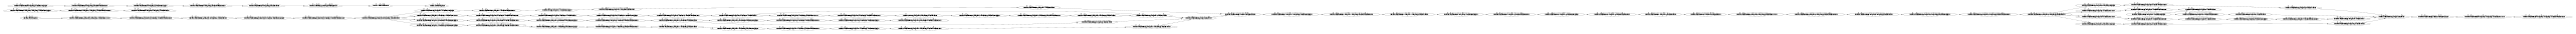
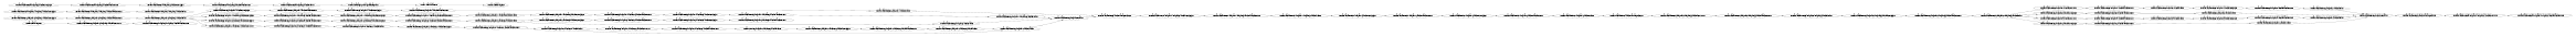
  digraph {
    rankdir=LR
    "root_a_2/tail_a/input_0"
    "root_a_0/backbone_c_6/body_d_15/body_b_31/block_f/conv1x1_0"
    "root_a_0/backbone_c_6/body_d_15/body_b_31/block_f/batch_norm_0"
-   "root_a_0/backbone_c_6/body_d_15/body_b_31/block_f/relu_0"
    "root_a_0/backbone_c_6/body_d_15/body_b_31/block_f/conv3x3_0"
    "root_a_0/backbone_c_6/body_d_15/body_b_31/block_f/batch_norm_1"
    "root_a_0/backbone_c_6/body_d_15/body_b_31/block_f/relu_1"
    "root_a_0/backbone_c_6/body_d_14/block_e/conv3x3_0"
    "root_a_0/backbone_c_6/body_d_11/block_a_25/block_e/conv3x3_0"
    "root_a_0/backbone_c_6/body_d_13/block_c_29/block_e/conv3x3_0"
    "root_a_0/backbone_c_6/body_d_12/block_c_27/block_f/conv1x1_0"
    "root_a_0/backbone_c_6/body_d_14/block_e/batch_norm_0"
    "root_a_0/backbone_c_6/body_d_11/block_a_25/block_e/batch_norm_0"
    "root_a_0/backbone_c_6/body_d_13/block_c_29/block_e/batch_norm_0"
    "root_a_0/backbone_c_6/body_d_12/block_c_27/block_f/batch_norm_0"
-   "root_a_0/backbone_c_6/body_d_14/block_e/conv3x3_1" [label="root_a_0/tail_c_6/body_d_14/block_e/conv3x3_1"]
+   "root_a_0/backbone_c_6/body_d_14/block_e/conv3x3_1"
    "root_a_0/backbone_c_6/body_d_14/block_e/batch_norm_1"
    "root_a_0/backbone_c_6/body_d_14/block_e/relu_0"
    "root_a_0/backbone_c_3/blocksr_a/maxpool2x2_0"
    "root_a_0/backbone_c_6/body_d/concat4_0"
    "root_a_0/backbone_c_6/body_d_11/block_a_25/block_e/conv3x3_1"
    "root_a_0/backbone_c_6/body_d_11/block_a_25/block_e/batch_norm_1"
    "root_a_0/backbone_c_6/body_d_11/block_a_25/block_e/relu_0"
    "root_a_0/backbone_c_6/body_d_11/block_a_26/block_e/conv3x3_0"
    "root_a_0/backbone_c_6/body_d_11/block_a_26/block_e/batch_norm_0"
    "root_a_0/backbone_c_6/body_d_11/block_a_26/block_e/conv3x3_1"
    "root_a_0/backbone_c_6/body_d_11/block_a_26/block_e/batch_norm_1"
    "root_a_0/backbone_c_6/body_d_11/block_a_26/block_e/relu_0"
    "root_a_0/backbone_c_6/body_d_13/block_c_29/block_e/conv3x3_1"
    "root_a_0/backbone_c_6/body_d_13/block_c_29/block_e/batch_norm_1"
    "root_a_0/backbone_c_6/body_d_13/block_c_29/block_e/relu_0"
    "root_a_0/backbone_c_6/body_d_13/block_c_30/block_e/conv3x3_0"
    "root_a_0/backbone_c_6/body_d_13/block_c/add_0"
    "root_a_0/backbone_c_6/body_d_13/block_c_30/block_e/batch_norm_0"
    "root_a_0/backbone_c_6/body_d_13/block_c_30/block_e/conv3x3_1"
    "root_a_0/backbone_c_6/body_d_13/block_c_30/block_e/batch_norm_1"
    "root_a_0/backbone_c_6/body_d_12/block_c_27/block_f/relu_0"
-   "root_a_0/backbone_c_6/body_d_12/block_c_27/block_f/conv3x3_0" [label="root_a_0/backbone_c_6/body_d_12/block_c_27/concat_f/conv3x3_0"]
+   "root_a_0/backbone_c_6/body_d_12/block_c_27/block_f/conv3x3_0"
    "root_a_0/backbone_c_6/body_d_12/block_c_27/block_f/batch_norm_1"
    "root_a_0/backbone_c_6/body_d_12/block_c_27/block_f/relu_1"
    "root_a_0/backbone_c_6/body_d_12/block_c_28/block_f/conv1x1_0"
    "root_a_0/backbone_c_6/body_d_12/block_c/add_0"
    "root_a_0/backbone_c_6/body_d_12/block_c_28/block_f/batch_norm_0"
    n44 [label="root_a_0/conv_c_6/body_d_12/block_c_28/block_f/relu_0"]
    "root_a_0/backbone_c_6/body_d_12/block_c_28/block_f/conv3x3_0"
    "root_a_0/backbone_c_6/body_d_12/block_c_28/block_f/batch_norm_1"
    "root_a_0/backbone_c_6/body_d_12/block_c_28/block_f/relu_1"
    "root_a_0/backbone_c_7/body_a_17/body_b_32/block_b/conv3x3_0"
    "root_a_0/backbone_c_7/body_a_17/body_b_32/block_b/batch_norm_0"
    "root_a_0/backbone_c_7/body_a_17/body_b_32/block_b/relu_0"
    "root_a_0/backbone_c_7/body_a_16/block_e/conv3x3_0"
    "root_a_0/backbone_c_7/body_a_16/block_e/batch_norm_0"
    "root_a_0/backbone_c_7/body_a_16/block_e/conv3x3_1"
    "root_a_0/backbone_c_7/body_a_16/block_e/batch_norm_1"
    "root_a_0/backbone_c_7/body_a_16/block_e/relu_0"
    "root_a_0/backbone_c_4/blocksr_a/maxpool2x2_0"
    "root_a_0/backbone_c_8/body_d_22/body_b_33/block_f/conv1x1_0"
    "root_a_0/backbone_c_8/body_d_22/body_b_33/block_f/batch_norm_0"
    "root_a_0/backbone_c_8/body_d_22/body_b_33/block_f/relu_0"
    "root_a_0/backbone_c_8/body_d_22/body_b_33/block_f/conv3x3_0"
    "root_a_0/backbone_c_8/body_d_22/body_b_33/block_f/batch_norm_1"
    "root_a_0/backbone_c_8/body_d_22/body_b_33/block_f/relu_1"
    "root_a_0/backbone_c_8/body_d_21/block_f/conv1x1_0"
    "root_a_0/backbone_c_8/body_d_20/block_b/conv3x3_0"
    "root_a_0/backbone_c_8/body_d_19/block_f/conv1x1_0"
    "root_a_0/backbone_c_8/body_d_18/block_b/conv3x3_0"
    "root_a_0/backbone_c_8/body_d_21/block_f/batch_norm_0"
    "root_a_0/backbone_c_8/body_d_20/block_b/batch_norm_0"
    "root_a_0/backbone_c_8/body_d_19/block_f/batch_norm_0"
    "root_a_0/backbone_c_8/body_d_18/block_b/batch_norm_0"
    "root_a_0/backbone_c_8/body_d_21/block_f/relu_0"
    "root_a_0/backbone_c_8/body_d_21/block_f/conv3x3_0"
    "root_a_0/backbone_c_8/body_d_21/block_f/batch_norm_1"
    "root_a_0/backbone_c_8/body_d_21/block_f/relu_1"
    "root_a_0/backbone_c_8/body_d/concat4_0"
    "root_a_0/backbone_c_5/blocksr_a/maxpool2x2_0"
    "root_a_0/backbone_c_8/body_d_20/block_b/relu_0"
    "root_a_0/backbone_c_8/body_d_19/block_f/relu_0"
    n79 [label="root_a_0/backbone_c_8/body_d_89/block_f/conv3x3_0"]
    "root_a_0/backbone_c_8/body_d_19/block_f/batch_norm_1"
    "root_a_0/backbone_c_8/body_d_19/block_f/relu_1"
    "root_a_0/backbone_c_8/body_d_18/block_b/relu_0"
    "root_a_0/backbone_c_9/body_a_24/body_b_34/block_f/conv1x1_0"
    "root_a_0/backbone_c_9/body_a_24/body_b_34/block_f/batch_norm_0"
    "root_a_0/backbone_c_9/body_a_24/body_b_34/block_f/conv3x3_0"
    "root_a_0/backbone_c_9/body_a_24/body_b_34/block_f/batch_norm_1"
    "root_a_0/backbone_c_9/body_a_24/body_b_34/block_f/relu_1"
    "root_a_0/backbone_c_9/body_a_23/block_e/conv3x3_0"
    "root_a_0/backbone_c_9/body_a_23/block_e/batch_norm_0"
    "root_a_0/backbone_c_9/body_a_23/block_e/conv3x3_1"
    "root_a_0/backbone_c_9/body_a_23/block_e/batch_norm_1"
    "root_a_0/backbone_c_9/body_a_23/block_e/relu_0"
    n93 [label="root_a_1/head_a_30/pool_a/globalmaxpool_0"]
    "root_a_1/head_a/flatten_0"
    "root_a_1/head_a/logits_0"
    "root_a_2/tail_a/input_0" -> "root_a_0/backbone_c_6/body_d_15/body_b_31/block_f/conv1x1_0"
    "root_a_0/backbone_c_6/body_d_15/body_b_31/block_f/conv1x1_0" -> "root_a_0/backbone_c_6/body_d_15/body_b_31/block_f/batch_norm_0"
-   "root_a_0/backbone_c_6/body_d_15/body_b_31/block_f/batch_norm_0" -> "root_a_0/backbone_c_6/body_d_15/body_b_31/block_f/relu_0"
-   "root_a_0/backbone_c_6/body_d_15/body_b_31/block_f/relu_0" -> "root_a_0/backbone_c_6/body_d_15/body_b_31/block_f/conv3x3_0"
    "root_a_0/backbone_c_6/body_d_15/body_b_31/block_f/conv3x3_0" -> "root_a_0/backbone_c_6/body_d_15/body_b_31/block_f/batch_norm_1"
    "root_a_0/backbone_c_6/body_d_15/body_b_31/block_f/batch_norm_1" -> "root_a_0/backbone_c_6/body_d_15/body_b_31/block_f/relu_1"
    "root_a_0/backbone_c_6/body_d_15/body_b_31/block_f/relu_1" -> "root_a_0/backbone_c_6/body_d_14/block_e/conv3x3_0"
    "root_a_0/backbone_c_6/body_d_15/body_b_31/block_f/relu_1" -> "root_a_0/backbone_c_6/body_d_11/block_a_25/block_e/conv3x3_0"
    "root_a_0/backbone_c_6/body_d_15/body_b_31/block_f/relu_1" -> "root_a_0/backbone_c_6/body_d_13/block_c_29/block_e/conv3x3_0"
    "root_a_0/backbone_c_6/body_d_15/body_b_31/block_f/relu_1" -> "root_a_0/backbone_c_6/body_d_12/block_c_27/block_f/conv1x1_0"
    "root_a_0/backbone_c_6/body_d_14/block_e/conv3x3_0" -> "root_a_0/backbone_c_6/body_d_14/block_e/batch_norm_0"
    "root_a_0/backbone_c_6/body_d_11/block_a_25/block_e/conv3x3_0" -> "root_a_0/backbone_c_6/body_d_11/block_a_25/block_e/batch_norm_0"
    "root_a_0/backbone_c_6/body_d_13/block_c_29/block_e/conv3x3_0" -> "root_a_0/backbone_c_6/body_d_13/block_c_29/block_e/batch_norm_0"
    "root_a_0/backbone_c_6/body_d_12/block_c_27/block_f/conv1x1_0" -> "root_a_0/backbone_c_6/body_d_12/block_c_27/block_f/batch_norm_0"
    "root_a_0/backbone_c_6/body_d_14/block_e/batch_norm_0" -> "root_a_0/backbone_c_6/body_d_14/block_e/conv3x3_1"
    "root_a_0/backbone_c_6/body_d_11/block_a_25/block_e/batch_norm_0" -> "root_a_0/backbone_c_6/body_d_11/block_a_25/block_e/conv3x3_1"
    "root_a_0/backbone_c_6/body_d_13/block_c_29/block_e/batch_norm_0" -> "root_a_0/backbone_c_6/body_d_13/block_c_29/block_e/conv3x3_1"
    "root_a_0/backbone_c_6/body_d_12/block_c_27/block_f/batch_norm_0" -> "root_a_0/backbone_c_6/body_d_12/block_c_27/block_f/relu_0"
    "root_a_0/backbone_c_6/body_d_14/block_e/conv3x3_1" -> "root_a_0/backbone_c_6/body_d_14/block_e/batch_norm_1"
    "root_a_0/backbone_c_6/body_d_14/block_e/batch_norm_1" -> "root_a_0/backbone_c_6/body_d_14/block_e/relu_0"
    "root_a_0/backbone_c_6/body_d_14/block_e/relu_0" -> "root_a_0/backbone_c_3/blocksr_a/maxpool2x2_0"
    "root_a_0/backbone_c_3/blocksr_a/maxpool2x2_0" -> "root_a_0/backbone_c_7/body_a_17/body_b_32/block_b/conv3x3_0"
    "root_a_0/backbone_c_6/body_d/concat4_0" -> "root_a_0/backbone_c_3/blocksr_a/maxpool2x2_0"
    "root_a_0/backbone_c_6/body_d_11/block_a_25/block_e/conv3x3_1" -> "root_a_0/backbone_c_6/body_d_11/block_a_25/block_e/batch_norm_1"
    "root_a_0/backbone_c_6/body_d_11/block_a_25/block_e/batch_norm_1" -> "root_a_0/backbone_c_6/body_d_11/block_a_25/block_e/relu_0"
    "root_a_0/backbone_c_6/body_d_11/block_a_25/block_e/relu_0" -> "root_a_0/backbone_c_6/body_d_11/block_a_26/block_e/conv3x3_0"
    "root_a_0/backbone_c_6/body_d_11/block_a_26/block_e/conv3x3_0" -> "root_a_0/backbone_c_6/body_d_11/block_a_26/block_e/batch_norm_0"
    "root_a_0/backbone_c_6/body_d_11/block_a_26/block_e/batch_norm_0" -> "root_a_0/backbone_c_6/body_d_11/block_a_26/block_e/conv3x3_1"
    "root_a_0/backbone_c_6/body_d_11/block_a_26/block_e/conv3x3_1" -> "root_a_0/backbone_c_6/body_d_11/block_a_26/block_e/batch_norm_1"
    "root_a_0/backbone_c_6/body_d_11/block_a_26/block_e/batch_norm_1" -> "root_a_0/backbone_c_6/body_d_11/block_a_26/block_e/relu_0"
    "root_a_0/backbone_c_6/body_d_11/block_a_26/block_e/relu_0" -> "root_a_0/backbone_c_6/body_d/concat4_0"
    "root_a_0/backbone_c_6/body_d_13/block_c_29/block_e/conv3x3_1" -> "root_a_0/backbone_c_6/body_d_13/block_c_29/block_e/batch_norm_1"
    "root_a_0/backbone_c_6/body_d_13/block_c_29/block_e/batch_norm_1" -> "root_a_0/backbone_c_6/body_d_13/block_c_29/block_e/relu_0"
    "root_a_0/backbone_c_6/body_d_13/block_c_29/block_e/relu_0" -> "root_a_0/backbone_c_6/body_d_13/block_c_30/block_e/conv3x3_0"
    "root_a_0/backbone_c_6/body_d_13/block_c_29/block_e/relu_0" -> "root_a_0/backbone_c_6/body_d_13/block_c/add_0"
    "root_a_0/backbone_c_6/body_d_13/block_c_30/block_e/conv3x3_0" -> "root_a_0/backbone_c_6/body_d_13/block_c_30/block_e/batch_norm_0"
    "root_a_0/backbone_c_6/body_d_13/block_c/add_0" -> "root_a_0/backbone_c_6/body_d/concat4_0"
    "root_a_0/backbone_c_6/body_d_13/block_c_30/block_e/batch_norm_0" -> "root_a_0/backbone_c_6/body_d_13/block_c_30/block_e/conv3x3_1"
    "root_a_0/backbone_c_6/body_d_13/block_c_30/block_e/conv3x3_1" -> "root_a_0/backbone_c_6/body_d_13/block_c_30/block_e/batch_norm_1"
    "root_a_0/backbone_c_6/body_d_12/block_c_27/block_f/relu_0" -> "root_a_0/backbone_c_6/body_d_12/block_c_27/block_f/conv3x3_0"
    "root_a_0/backbone_c_6/body_d_12/block_c_27/block_f/conv3x3_0" -> "root_a_0/backbone_c_6/body_d_12/block_c_27/block_f/batch_norm_1"
    "root_a_0/backbone_c_6/body_d_12/block_c_27/block_f/batch_norm_1" -> "root_a_0/backbone_c_6/body_d_12/block_c_27/block_f/relu_1"
    "root_a_0/backbone_c_6/body_d_12/block_c_27/block_f/relu_1" -> "root_a_0/backbone_c_6/body_d_12/block_c_28/block_f/conv1x1_0"
    "root_a_0/backbone_c_6/body_d_12/block_c_27/block_f/relu_1" -> "root_a_0/backbone_c_6/body_d_12/block_c/add_0"
    "root_a_0/backbone_c_6/body_d_12/block_c_28/block_f/conv1x1_0" -> "root_a_0/backbone_c_6/body_d_12/block_c_28/block_f/batch_norm_0"
    "root_a_0/backbone_c_6/body_d_12/block_c/add_0" -> "root_a_0/backbone_c_6/body_d/concat4_0"
    "root_a_0/backbone_c_6/body_d_12/block_c_28/block_f/batch_norm_0" -> n44
    n44 -> "root_a_0/backbone_c_6/body_d_12/block_c_28/block_f/conv3x3_0"
    "root_a_0/backbone_c_6/body_d_12/block_c_28/block_f/conv3x3_0" -> "root_a_0/backbone_c_6/body_d_12/block_c_28/block_f/batch_norm_1"
    "root_a_0/backbone_c_6/body_d_12/block_c_28/block_f/batch_norm_1" -> "root_a_0/backbone_c_6/body_d_12/block_c_28/block_f/relu_1"
    "root_a_0/backbone_c_6/body_d_12/block_c_28/block_f/relu_1" -> "root_a_0/backbone_c_6/body_d_12/block_c/add_0"
    "root_a_0/backbone_c_7/body_a_17/body_b_32/block_b/conv3x3_0" -> "root_a_0/backbone_c_7/body_a_17/body_b_32/block_b/batch_norm_0"
    "root_a_0/backbone_c_7/body_a_17/body_b_32/block_b/batch_norm_0" -> "root_a_0/backbone_c_7/body_a_17/body_b_32/block_b/relu_0"
    "root_a_0/backbone_c_7/body_a_17/body_b_32/block_b/relu_0" -> "root_a_0/backbone_c_7/body_a_16/block_e/conv3x3_0"
    "root_a_0/backbone_c_7/body_a_16/block_e/conv3x3_0" -> "root_a_0/backbone_c_7/body_a_16/block_e/batch_norm_0"
    "root_a_0/backbone_c_7/body_a_16/block_e/batch_norm_0" -> "root_a_0/backbone_c_7/body_a_16/block_e/conv3x3_1"
    "root_a_0/backbone_c_7/body_a_16/block_e/conv3x3_1" -> "root_a_0/backbone_c_7/body_a_16/block_e/batch_norm_1"
    "root_a_0/backbone_c_7/body_a_16/block_e/batch_norm_1" -> "root_a_0/backbone_c_7/body_a_16/block_e/relu_0"
    "root_a_0/backbone_c_7/body_a_16/block_e/relu_0" -> "root_a_0/backbone_c_4/blocksr_a/maxpool2x2_0"
    "root_a_0/backbone_c_4/blocksr_a/maxpool2x2_0" -> "root_a_0/backbone_c_8/body_d_22/body_b_33/block_f/conv1x1_0"
    "root_a_0/backbone_c_8/body_d_22/body_b_33/block_f/conv1x1_0" -> "root_a_0/backbone_c_8/body_d_22/body_b_33/block_f/batch_norm_0"
    "root_a_0/backbone_c_8/body_d_22/body_b_33/block_f/batch_norm_0" -> "root_a_0/backbone_c_8/body_d_22/body_b_33/block_f/relu_0"
    "root_a_0/backbone_c_8/body_d_22/body_b_33/block_f/relu_0" -> "root_a_0/backbone_c_8/body_d_22/body_b_33/block_f/conv3x3_0"
    "root_a_0/backbone_c_8/body_d_22/body_b_33/block_f/conv3x3_0" -> "root_a_0/backbone_c_8/body_d_22/body_b_33/block_f/batch_norm_1"
    "root_a_0/backbone_c_8/body_d_22/body_b_33/block_f/batch_norm_1" -> "root_a_0/backbone_c_8/body_d_22/body_b_33/block_f/relu_1"
    "root_a_0/backbone_c_8/body_d_22/body_b_33/block_f/relu_1" -> "root_a_0/backbone_c_8/body_d_21/block_f/conv1x1_0"
    "root_a_0/backbone_c_8/body_d_22/body_b_33/block_f/relu_1" -> "root_a_0/backbone_c_8/body_d_20/block_b/conv3x3_0"
    "root_a_0/backbone_c_8/body_d_22/body_b_33/block_f/relu_1" -> "root_a_0/backbone_c_8/body_d_19/block_f/conv1x1_0"
    "root_a_0/backbone_c_8/body_d_22/body_b_33/block_f/relu_1" -> "root_a_0/backbone_c_8/body_d_18/block_b/conv3x3_0"
    "root_a_0/backbone_c_8/body_d_21/block_f/conv1x1_0" -> "root_a_0/backbone_c_8/body_d_21/block_f/batch_norm_0"
    "root_a_0/backbone_c_8/body_d_20/block_b/conv3x3_0" -> "root_a_0/backbone_c_8/body_d_20/block_b/batch_norm_0"
    "root_a_0/backbone_c_8/body_d_19/block_f/conv1x1_0" -> "root_a_0/backbone_c_8/body_d_19/block_f/batch_norm_0"
    "root_a_0/backbone_c_8/body_d_18/block_b/conv3x3_0" -> "root_a_0/backbone_c_8/body_d_18/block_b/batch_norm_0"
    "root_a_0/backbone_c_8/body_d_21/block_f/batch_norm_0" -> "root_a_0/backbone_c_8/body_d_21/block_f/relu_0"
    "root_a_0/backbone_c_8/body_d_20/block_b/batch_norm_0" -> "root_a_0/backbone_c_8/body_d_20/block_b/relu_0"
    "root_a_0/backbone_c_8/body_d_19/block_f/batch_norm_0" -> "root_a_0/backbone_c_8/body_d_19/block_f/relu_0"
    "root_a_0/backbone_c_8/body_d_18/block_b/batch_norm_0" -> "root_a_0/backbone_c_8/body_d_18/block_b/relu_0"
-   "root_a_0/backbone_c_8/body_d_21/block_f/conv3x3_0" -> "root_a_0/backbone_c_8/body_d_21/block_f/relu_0"
+   "root_a_0/backbone_c_8/body_d_21/block_f/relu_0" -> "root_a_0/backbone_c_8/body_d_21/block_f/conv3x3_0"
    "root_a_0/backbone_c_8/body_d_21/block_f/conv3x3_0" -> "root_a_0/backbone_c_8/body_d_21/block_f/batch_norm_1"
    "root_a_0/backbone_c_8/body_d_21/block_f/batch_norm_1" -> "root_a_0/backbone_c_8/body_d_21/block_f/relu_1"
    "root_a_0/backbone_c_8/body_d_21/block_f/relu_1" -> "root_a_0/backbone_c_8/body_d/concat4_0"
    "root_a_0/backbone_c_8/body_d/concat4_0" -> "root_a_0/backbone_c_5/blocksr_a/maxpool2x2_0"
    "root_a_0/backbone_c_5/blocksr_a/maxpool2x2_0" -> "root_a_0/backbone_c_9/body_a_24/body_b_34/block_f/conv1x1_0"
    "root_a_0/backbone_c_8/body_d_20/block_b/relu_0" -> "root_a_0/backbone_c_8/body_d/concat4_0"
    "root_a_0/backbone_c_8/body_d_19/block_f/relu_0" -> n79
    n79 -> "root_a_0/backbone_c_8/body_d_19/block_f/batch_norm_1"
    "root_a_0/backbone_c_8/body_d_19/block_f/batch_norm_1" -> "root_a_0/backbone_c_8/body_d_19/block_f/relu_1"
    "root_a_0/backbone_c_8/body_d_19/block_f/relu_1" -> "root_a_0/backbone_c_8/body_d/concat4_0"
    "root_a_0/backbone_c_8/body_d_18/block_b/relu_0" -> "root_a_0/backbone_c_8/body_d/concat4_0"
    "root_a_0/backbone_c_9/body_a_24/body_b_34/block_f/conv1x1_0" -> "root_a_0/backbone_c_9/body_a_24/body_b_34/block_f/batch_norm_0"
    "root_a_0/backbone_c_9/body_a_24/body_b_34/block_f/conv3x3_0" -> "root_a_0/backbone_c_9/body_a_24/body_b_34/block_f/batch_norm_1"
    "root_a_0/backbone_c_9/body_a_24/body_b_34/block_f/batch_norm_1" -> "root_a_0/backbone_c_9/body_a_24/body_b_34/block_f/relu_1"
    "root_a_0/backbone_c_9/body_a_23/block_e/conv3x3_0" -> "root_a_0/backbone_c_9/body_a_23/block_e/batch_norm_0"
    "root_a_0/backbone_c_9/body_a_23/block_e/batch_norm_0" -> "root_a_0/backbone_c_9/body_a_23/block_e/conv3x3_1"
    "root_a_0/backbone_c_9/body_a_23/block_e/conv3x3_1" -> "root_a_0/backbone_c_9/body_a_23/block_e/batch_norm_1"
    "root_a_0/backbone_c_9/body_a_23/block_e/batch_norm_1" -> "root_a_0/backbone_c_9/body_a_23/block_e/relu_0"
    "root_a_0/backbone_c_9/body_a_23/block_e/relu_0" -> n93
    n93 -> "root_a_1/head_a/flatten_0"
    "root_a_1/head_a/flatten_0" -> "root_a_1/head_a/logits_0"
  }
